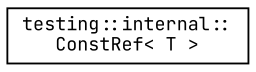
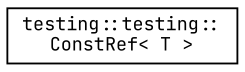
  digraph {
    rankdir=LR
    fontname="JetBrains Mono"
-   n1 [color=black fillcolor=white fontname="JetBrains Mono" fontsize=10 height=0.2 label="testing::internal::\lConstRef\< T \>" shape=record style=filled width=0.4]
+   n1 [color=black fillcolor=white fontname="JetBrains Mono" fontsize=10 height=0.2 label="testing::testing::\lConstRef\< T \>" shape=record style=filled width=0.4]
  }
